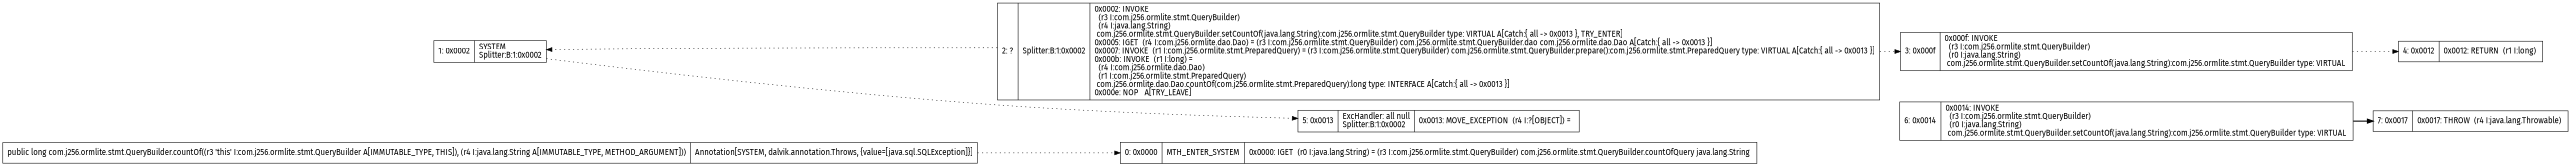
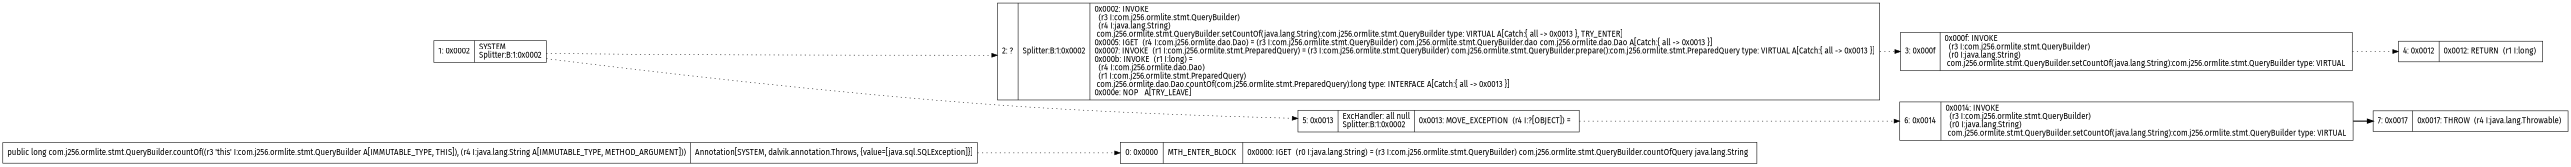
  digraph {
    fontname="Fira Sans"
    rankdir=LR
    node [fontname="Fira Sans" shape=record]
    edge [fontname="Fira Sans" style=dotted]
-   n1 [label="{0\:\ 0x0000|MTH_ENTER_SYSTEM\l|0x0000: IGET  (r0 I:java.lang.String) = (r3 I:com.j256.ormlite.stmt.QueryBuilder) com.j256.ormlite.stmt.QueryBuilder.countOfQuery java.lang.String \l}"]
+   n1 [label="{0\:\ 0x0000|MTH_ENTER_BLOCK\l|0x0000: IGET  (r0 I:java.lang.String) = (r3 I:com.j256.ormlite.stmt.QueryBuilder) com.j256.ormlite.stmt.QueryBuilder.countOfQuery java.lang.String \l}"]
    n2 [label="{1\:\ 0x0002|SYSTEM\lSplitter:B:1:0x0002\l}"]
    n3 [label="{2\:\ ?|Splitter:B:1:0x0002\l|0x0002: INVOKE  \l  (r3 I:com.j256.ormlite.stmt.QueryBuilder)\l  (r4 I:java.lang.String)\l com.j256.ormlite.stmt.QueryBuilder.setCountOf(java.lang.String):com.j256.ormlite.stmt.QueryBuilder type: VIRTUAL A[Catch:\{ all \-\> 0x0013 \}, TRY_ENTER]\l0x0005: IGET  (r4 I:com.j256.ormlite.dao.Dao) = (r3 I:com.j256.ormlite.stmt.QueryBuilder) com.j256.ormlite.stmt.QueryBuilder.dao com.j256.ormlite.dao.Dao A[Catch:\{ all \-\> 0x0013 \}]\l0x0007: INVOKE  (r1 I:com.j256.ormlite.stmt.PreparedQuery) = (r3 I:com.j256.ormlite.stmt.QueryBuilder) com.j256.ormlite.stmt.QueryBuilder.prepare():com.j256.ormlite.stmt.PreparedQuery type: VIRTUAL A[Catch:\{ all \-\> 0x0013 \}]\l0x000b: INVOKE  (r1 I:long) = \l  (r4 I:com.j256.ormlite.dao.Dao)\l  (r1 I:com.j256.ormlite.stmt.PreparedQuery)\l com.j256.ormlite.dao.Dao.countOf(com.j256.ormlite.stmt.PreparedQuery):long type: INTERFACE A[Catch:\{ all \-\> 0x0013 \}]\l0x000e: NOP   A[TRY_LEAVE]\l}"]
    n4 [label="{5\:\ 0x0013|ExcHandler: all null\lSplitter:B:1:0x0002\l|0x0013: MOVE_EXCEPTION  (r4 I:?[OBJECT]) =  \l}"]
    n5 [label="{3\:\ 0x000f|0x000f: INVOKE  \l  (r3 I:com.j256.ormlite.stmt.QueryBuilder)\l  (r0 I:java.lang.String)\l com.j256.ormlite.stmt.QueryBuilder.setCountOf(java.lang.String):com.j256.ormlite.stmt.QueryBuilder type: VIRTUAL \l}"]
    n6 [label="{6\:\ 0x0014|0x0014: INVOKE  \l  (r3 I:com.j256.ormlite.stmt.QueryBuilder)\l  (r0 I:java.lang.String)\l com.j256.ormlite.stmt.QueryBuilder.setCountOf(java.lang.String):com.j256.ormlite.stmt.QueryBuilder type: VIRTUAL \l}"]
    n7 [label="{4\:\ 0x0012|0x0012: RETURN  (r1 I:long) \l}"]
    n8 [label="{7\:\ 0x0017|0x0017: THROW  (r4 I:java.lang.Throwable) \l}"]
    n9 [label="{public long com.j256.ormlite.stmt.QueryBuilder.countOf((r3 'this' I:com.j256.ormlite.stmt.QueryBuilder A[IMMUTABLE_TYPE, THIS]), (r4 I:java.lang.String A[IMMUTABLE_TYPE, METHOD_ARGUMENT]))  | Annotation[SYSTEM, dalvik.annotation.Throws, \{value=[java.sql.SQLException]\}]\l}"]
-   n3 -> n2
+   n2 -> n3
    n2 -> n4
    n3 -> n5
+   n4 -> n6
    n5 -> n7
    n6 -> n8 [style=bold]
    n9 -> n1
  }
